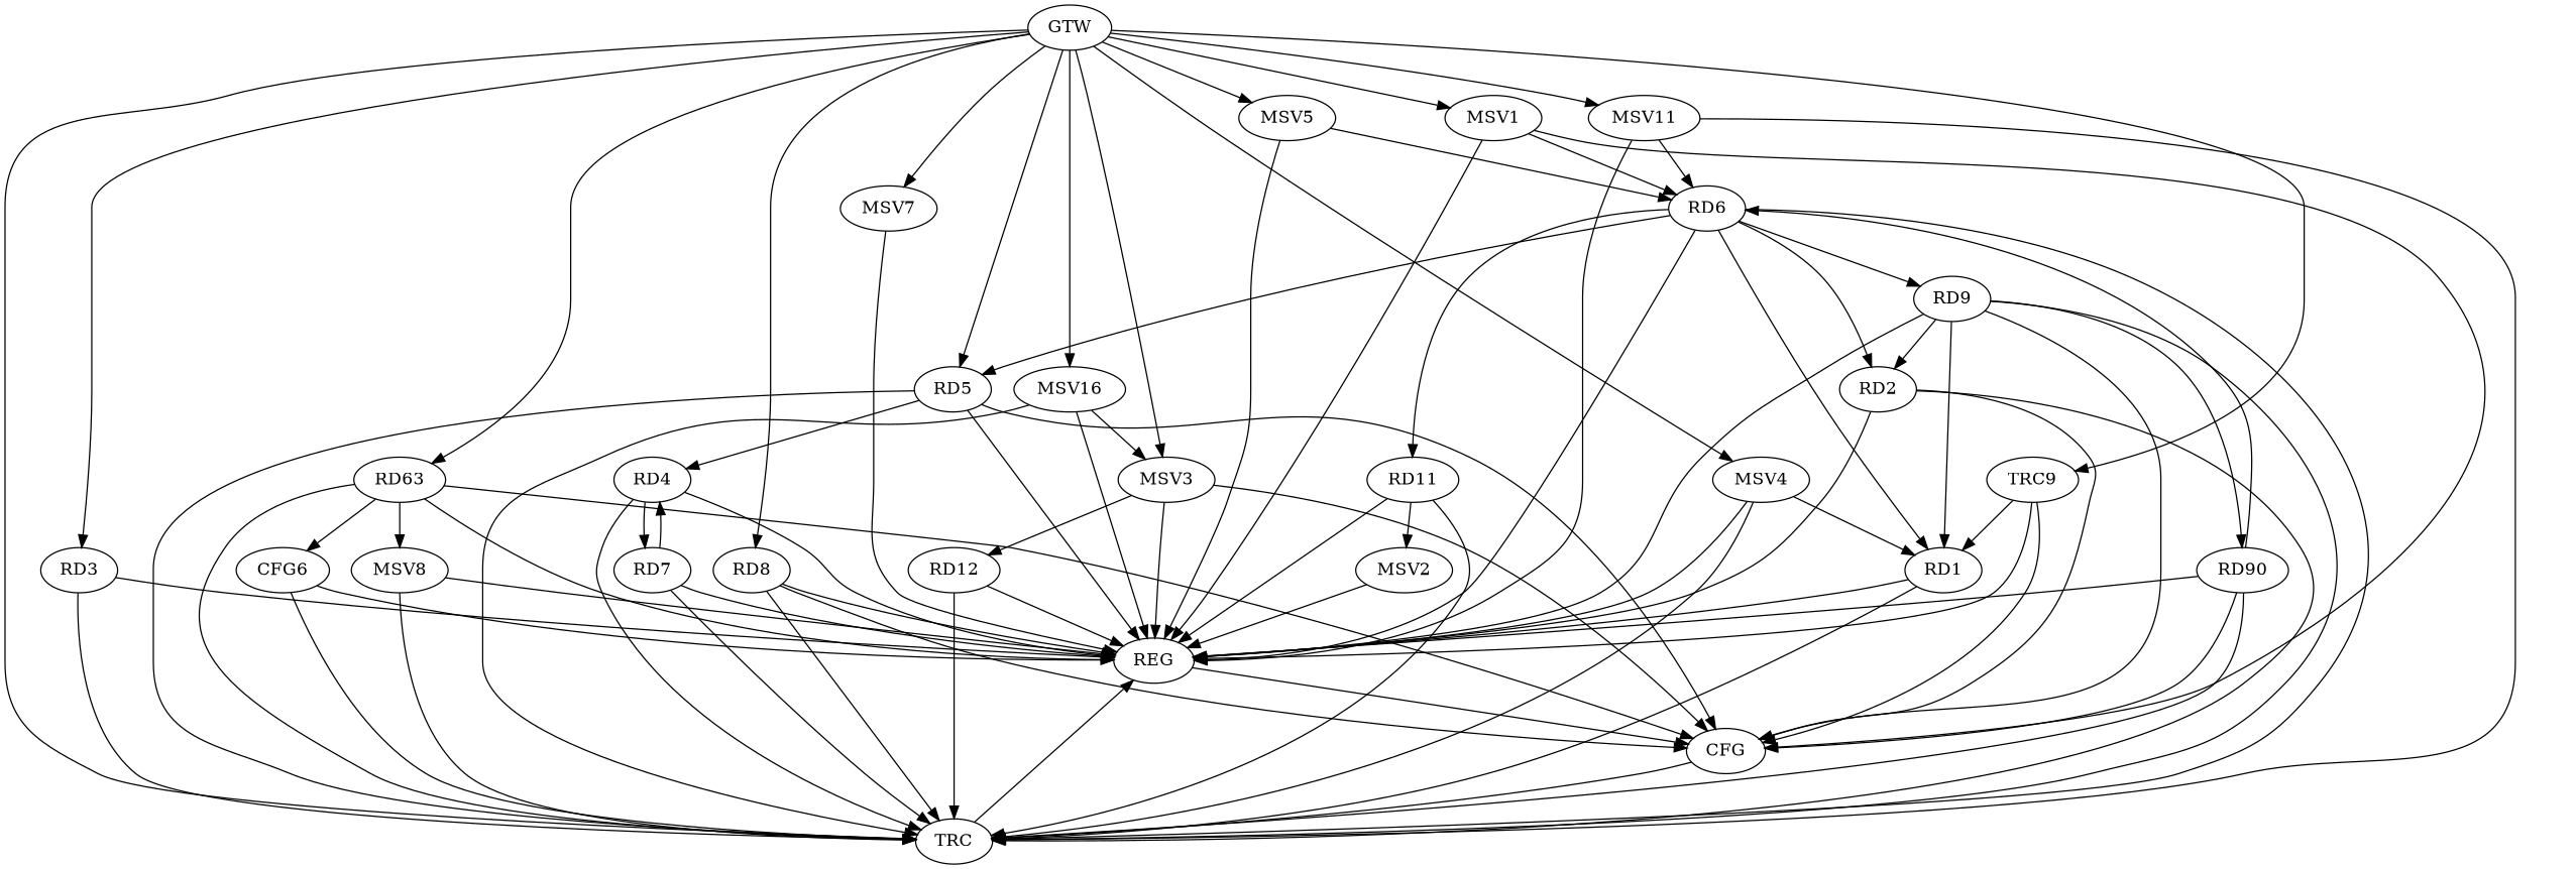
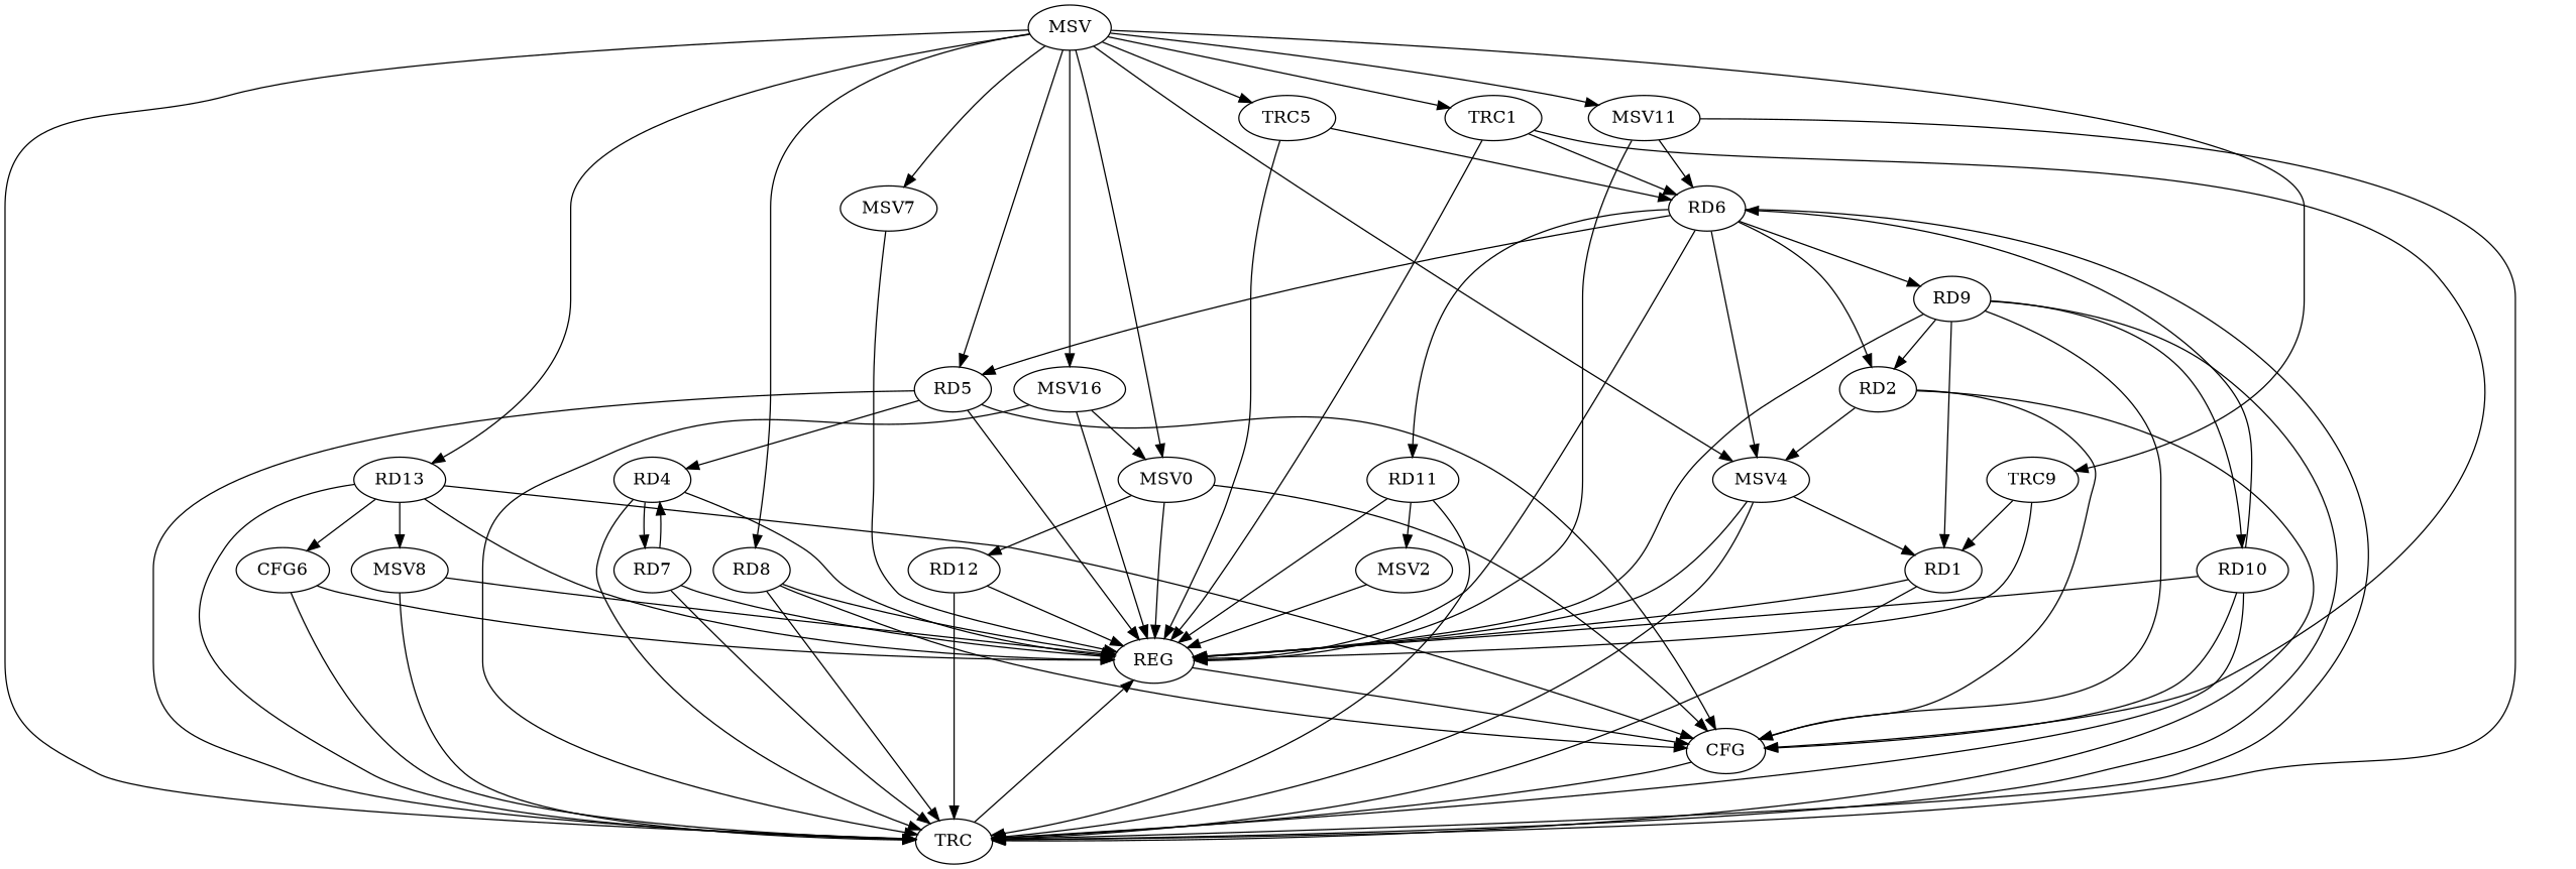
  strict digraph {
    n1 [label=RD1]
    n2 [label=REG]
    n3 [label=TRC]
    n4 [label=CFG]
    n5 [label=RD2]
-   n6 [label=RD3]
    n7 [label=RD4]
    n8 [label=RD7]
    n9 [label=RD5]
    n10 [label=RD6]
    n11 [label=RD9]
    n12 [label=RD11]
-   n13 [label=RD90]
+   n13 [label=RD10]
    n14 [label=MSV2]
    n15 [label=RD8]
    n16 [label=RD12]
-   n17 [label=RD63]
+   n17 [label=RD13]
    n18 [label=CFG6]
    n19 [label=MSV8]
-   n20 [label=GTW]
-   n21 [label=MSV1]
-   n22 [label=MSV3]
+   n20 [label=MSV]
+   n21 [label=TRC1]
+   n22 [label=MSV0]
    n23 [label=MSV4]
-   n24 [label=MSV5]
+   n24 [label=TRC5]
    n25 [label=MSV7]
    n26 [label=TRC9]
    n27 [label=MSV16]
    n28 [label=MSV11]
    n1 -> n2
    n1 -> n3
    n2 -> n4
    n3 -> n2
    n4 -> n3
-   n5 -> n2
+   n5 -> n23
    n5 -> n3
    n5 -> n4
-   n6 -> n2
-   n6 -> n3
    n7 -> n2
    n7 -> n3
    n7 -> n8
    n8 -> n2
    n8 -> n3
    n8 -> n7
    n9 -> n2
    n9 -> n3
    n9 -> n4
    n9 -> n7
-   n10 -> n1
+   n10 -> n23
    n10 -> n2
    n10 -> n3
    n10 -> n5
    n10 -> n9
    n10 -> n11
    n10 -> n12
    n11 -> n1
    n11 -> n2
    n11 -> n3
    n11 -> n4
    n11 -> n5
    n11 -> n13
    n12 -> n2
    n12 -> n3
    n12 -> n14
    n13 -> n2
    n13 -> n3
    n13 -> n4
    n13 -> n10
    n14 -> n2
    n15 -> n2
    n15 -> n3
    n15 -> n4
    n16 -> n2
    n16 -> n3
    n17 -> n2
    n17 -> n3
    n17 -> n4
    n17 -> n18
    n17 -> n19
    n18 -> n2
    n18 -> n3
    n19 -> n2
    n19 -> n3
    n20 -> n3
-   n20 -> n6
    n20 -> n9
    n20 -> n15
    n20 -> n17
    n20 -> n21
    n20 -> n22
    n20 -> n23
    n20 -> n24
    n20 -> n25
    n20 -> n26
    n20 -> n27
    n20 -> n28
    n21 -> n2
    n21 -> n4
    n21 -> n10
    n22 -> n2
    n22 -> n4
    n22 -> n16
    n23 -> n1
    n23 -> n2
    n23 -> n3
    n24 -> n2
    n24 -> n10
    n25 -> n2
    n26 -> n1
    n26 -> n2
-   n26 -> n4
    n27 -> n2
    n27 -> n3
    n27 -> n22
    n28 -> n2
    n28 -> n3
    n28 -> n10
  }
